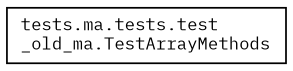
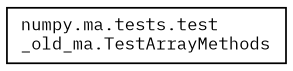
  digraph {
    rankdir=LR
    fontname="IBM Plex Mono"
-   n1 [color=black fillcolor=white fontname="IBM Plex Mono" fontsize=10 height=0.2 label="tests.ma.tests.test\l_old_ma.TestArrayMethods" shape=record style=filled width=0.4]
+   n1 [color=black fillcolor=white fontname="IBM Plex Mono" fontsize=10 height=0.2 label="numpy.ma.tests.test\l_old_ma.TestArrayMethods" shape=record style=filled width=0.4]
  }
